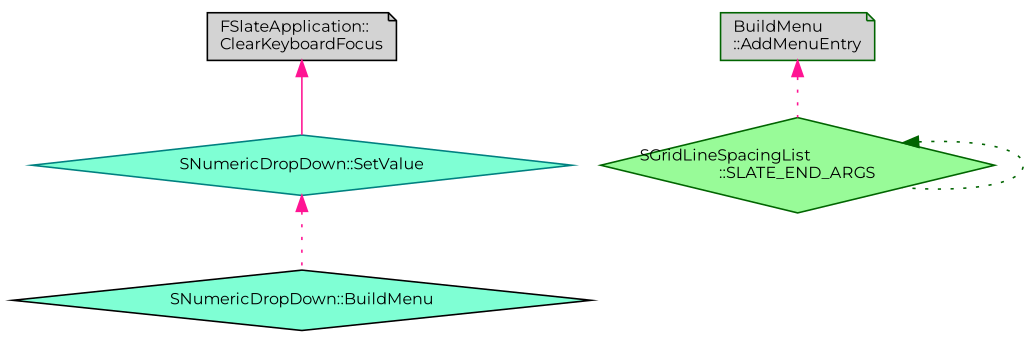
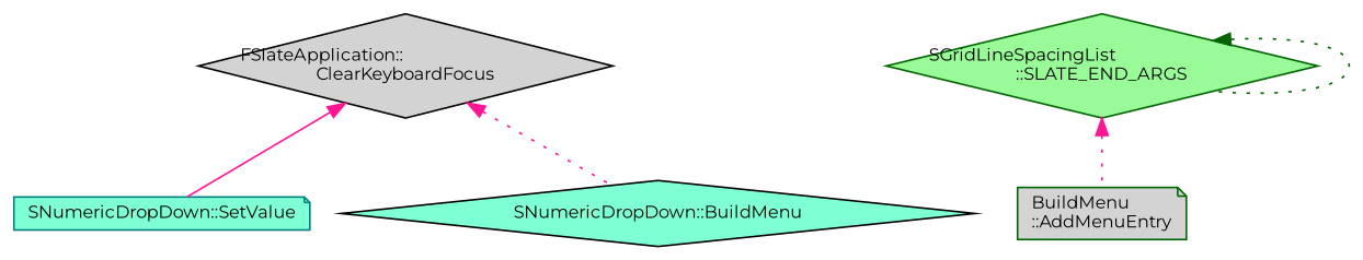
  digraph {
    fontname=Montserrat
    rankdir=TB
    node [color=black fillcolor=lightgrey fontname=Montserrat fontsize=10 shape=diamond style=filled]
    edge [color=deeppink dir=back fontname=Montserrat fontsize=10 labelfontname=Helvetica labelfontsize=10 style=dotted]
-   n1 [fontcolor=black height=0.2 label="FSlateApplication::\lClearKeyboardFocus" shape=note width=0.4]
-   n2 [color=teal fillcolor=aquamarine height=0.2 label="SNumericDropDown::SetValue" width=0.4]
+   n1 [fontcolor=black height=0.2 label="FSlateApplication::\lClearKeyboardFocus" width=0.4]
+   n2 [color=teal fillcolor=aquamarine height=0.2 label="SNumericDropDown::SetValue" shape=note width=0.4]
    n3 [fillcolor=aquamarine height=0.2 label="SNumericDropDown::BuildMenu" width=0.4]
    n4 [color=darkgreen height=0.2 label="BuildMenu\l::AddMenuEntry" shape=note width=0.4]
    n5 [color=darkgreen fillcolor=palegreen height=0.2 label="SGridLineSpacingList\l::SLATE_END_ARGS" width=0.4]
    n1 -> n2 [style=solid]
-   n2 -> n3
-   n4 -> n5
+   n1 -> n3
+   n5 -> n4
    n5 -> n5 [color=darkgreen]
  }
